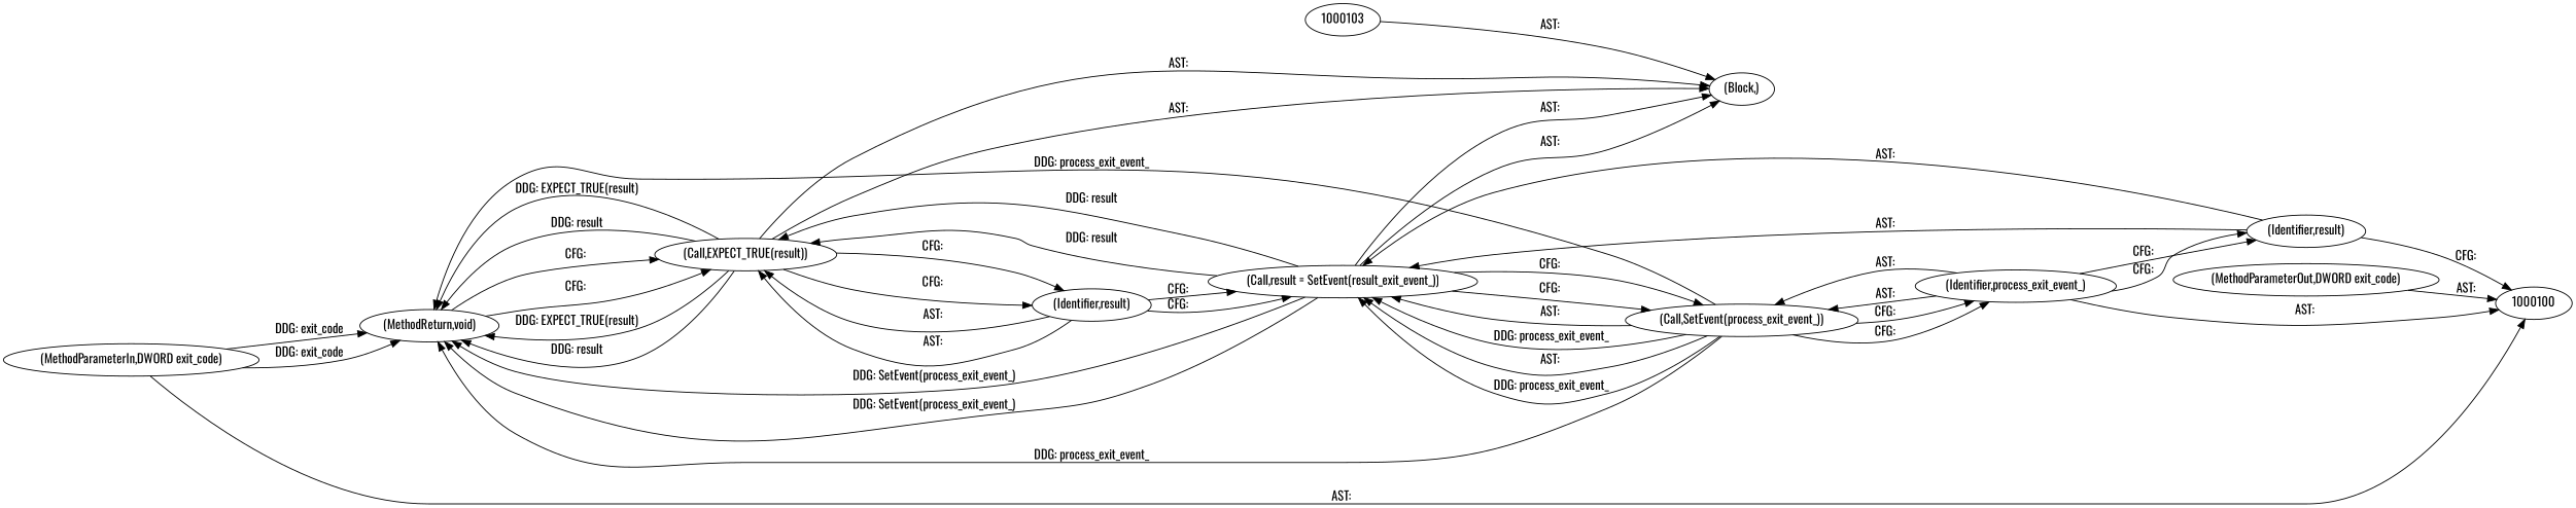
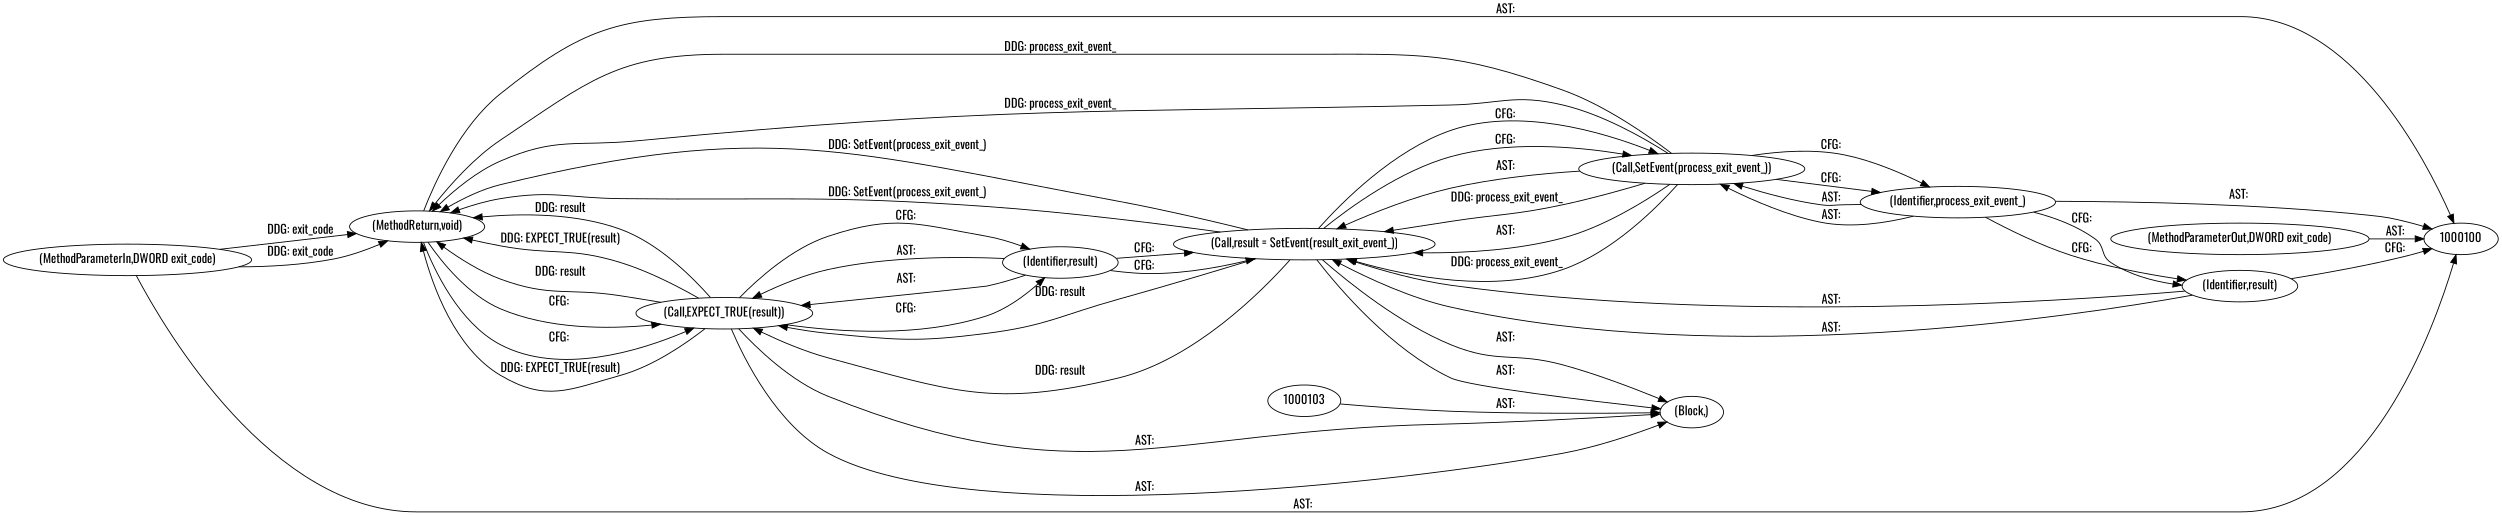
  digraph {
    fontname=Oswald
    rankdir=LR
    node [fontname=Oswald]
    edge [fontname=Oswald]
    n1 [label="(MethodReturn,void)"]
    n2 [label="(Call,EXPECT_TRUE(result))"]
    1000100
    n4 [label="(Block,)"]
    n5 [label="(Identifier,result)"]
    n6 [label="(MethodParameterIn,DWORD exit_code)"]
    n7 [label="(MethodParameterOut,DWORD exit_code)"]
    n8 [label="(Call,SetEvent(process_exit_event_))"]
    n9 [label="(Identifier,process_exit_event_)"]
    n10 [label="(Call,result = SetEvent(result_exit_event_))"]
    n11 [label="(Identifier,result)"]
    1000103
    n1 -> n2 [label="CFG: "]
    n1 -> n2 [label="CFG: "]
+   n1 -> 1000100 [label="AST: "]
    n2 -> n1 [label="DDG: EXPECT_TRUE(result)"]
    n2 -> n1 [label="DDG: result"]
    n2 -> n1 [label="DDG: EXPECT_TRUE(result)"]
    n2 -> n1 [label="DDG: result"]
    n2 -> n4 [label="AST: "]
    n2 -> n4 [label="AST: "]
    n2 -> n5 [label="CFG: "]
    n2 -> n5 [label="CFG: "]
    n5 -> n2 [label="AST: "]
    n5 -> n2 [label="AST: "]
    n5 -> n10 [label="CFG: "]
    n5 -> n10 [label="CFG: "]
    n6 -> n1 [label="DDG: exit_code"]
    n6 -> n1 [label="DDG: exit_code"]
    n6 -> 1000100 [label="AST: "]
    n7 -> 1000100 [label="AST: "]
    n8 -> n1 [label="DDG: process_exit_event_"]
    n8 -> n1 [label="DDG: process_exit_event_"]
    n8 -> n9 [label="CFG: "]
    n8 -> n9 [label="CFG: "]
    n8 -> n10 [label="AST: "]
    n8 -> n10 [label="DDG: process_exit_event_"]
    n8 -> n10 [label="AST: "]
    n8 -> n10 [label="DDG: process_exit_event_"]
    n9 -> 1000100 [label="AST: "]
    n9 -> n8 [label="AST: "]
    n9 -> n8 [label="AST: "]
    n9 -> n11 [label="CFG: "]
    n9 -> n11 [label="CFG: "]
    n10 -> n1 [label="DDG: SetEvent(process_exit_event_)"]
    n10 -> n1 [label="DDG: SetEvent(process_exit_event_)"]
    n10 -> n2 [label="DDG: result"]
    n10 -> n2 [label="DDG: result"]
    n10 -> n4 [label="AST: "]
    n10 -> n4 [label="AST: "]
    n10 -> n8 [label="CFG: "]
    n10 -> n8 [label="CFG: "]
    n11 -> 1000100 [label="CFG: "]
    n11 -> n10 [label="AST: "]
    n11 -> n10 [label="AST: "]
    1000103 -> n4 [label="AST: "]
  }
